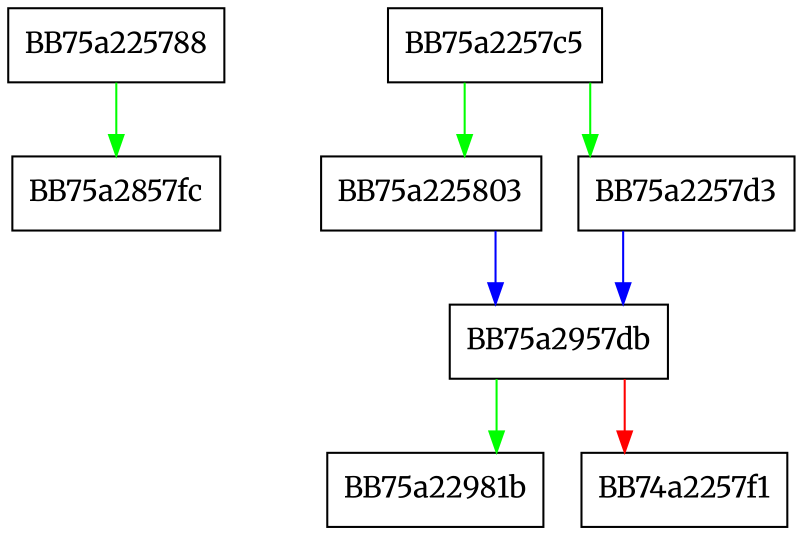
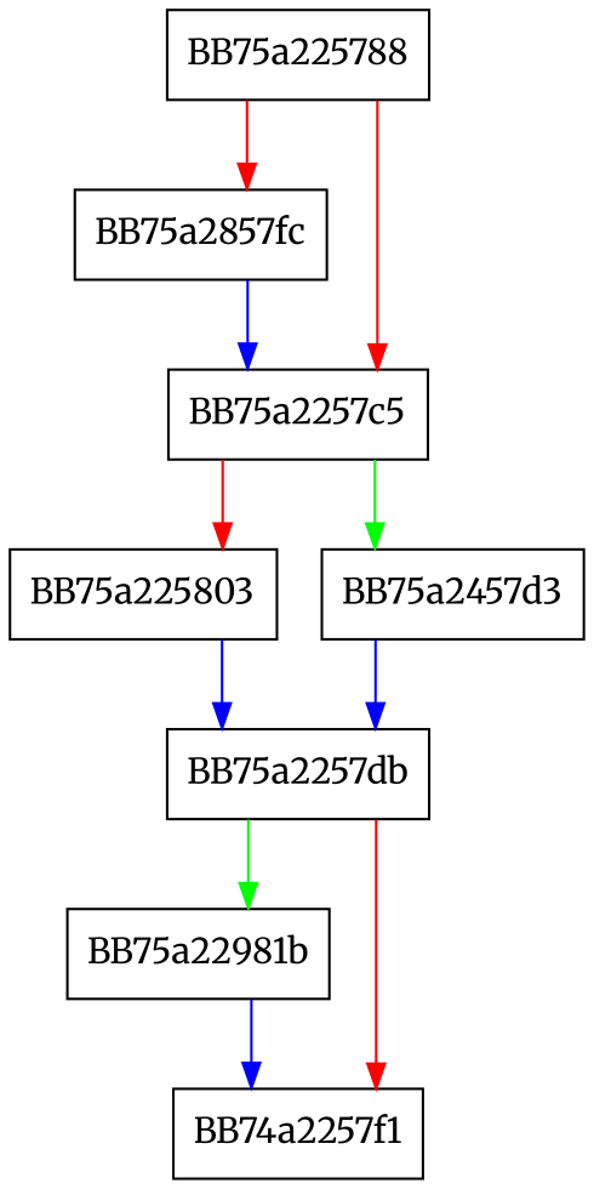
  digraph {
    fontname=Merriweather
    splines=ortho
    node [fontname=Merriweather shape=box]
    edge [color=blue fontname=Merriweather]
    n1 [label=BB75a2857fc]
    BB75a225788
    BB75a2257c5
    BB75a225803
-   BB75a2257d3
-   BB75a2257db [label=BB75a2957db]
+   BB75a2257d3 [label=BB75a2457d3]
+   BB75a2257db
    n7 [label=BB75a22981b]
    n8 [label=BB74a2257f1]
-   BB75a225788 -> n1 [color=green]
-   BB75a2257c5 -> BB75a225803 [color=green]
+   n1 -> BB75a2257c5
+   BB75a225788 -> n1 [color=red]
+   BB75a225788 -> BB75a2257c5 [color=red]
+   BB75a2257c5 -> BB75a225803 [color=red]
    BB75a2257c5 -> BB75a2257d3 [color=green]
    BB75a225803 -> BB75a2257db
    BB75a2257d3 -> BB75a2257db
    BB75a2257db -> n7 [color=green]
    BB75a2257db -> n8 [color=red]
+   n7 -> n8
  }
